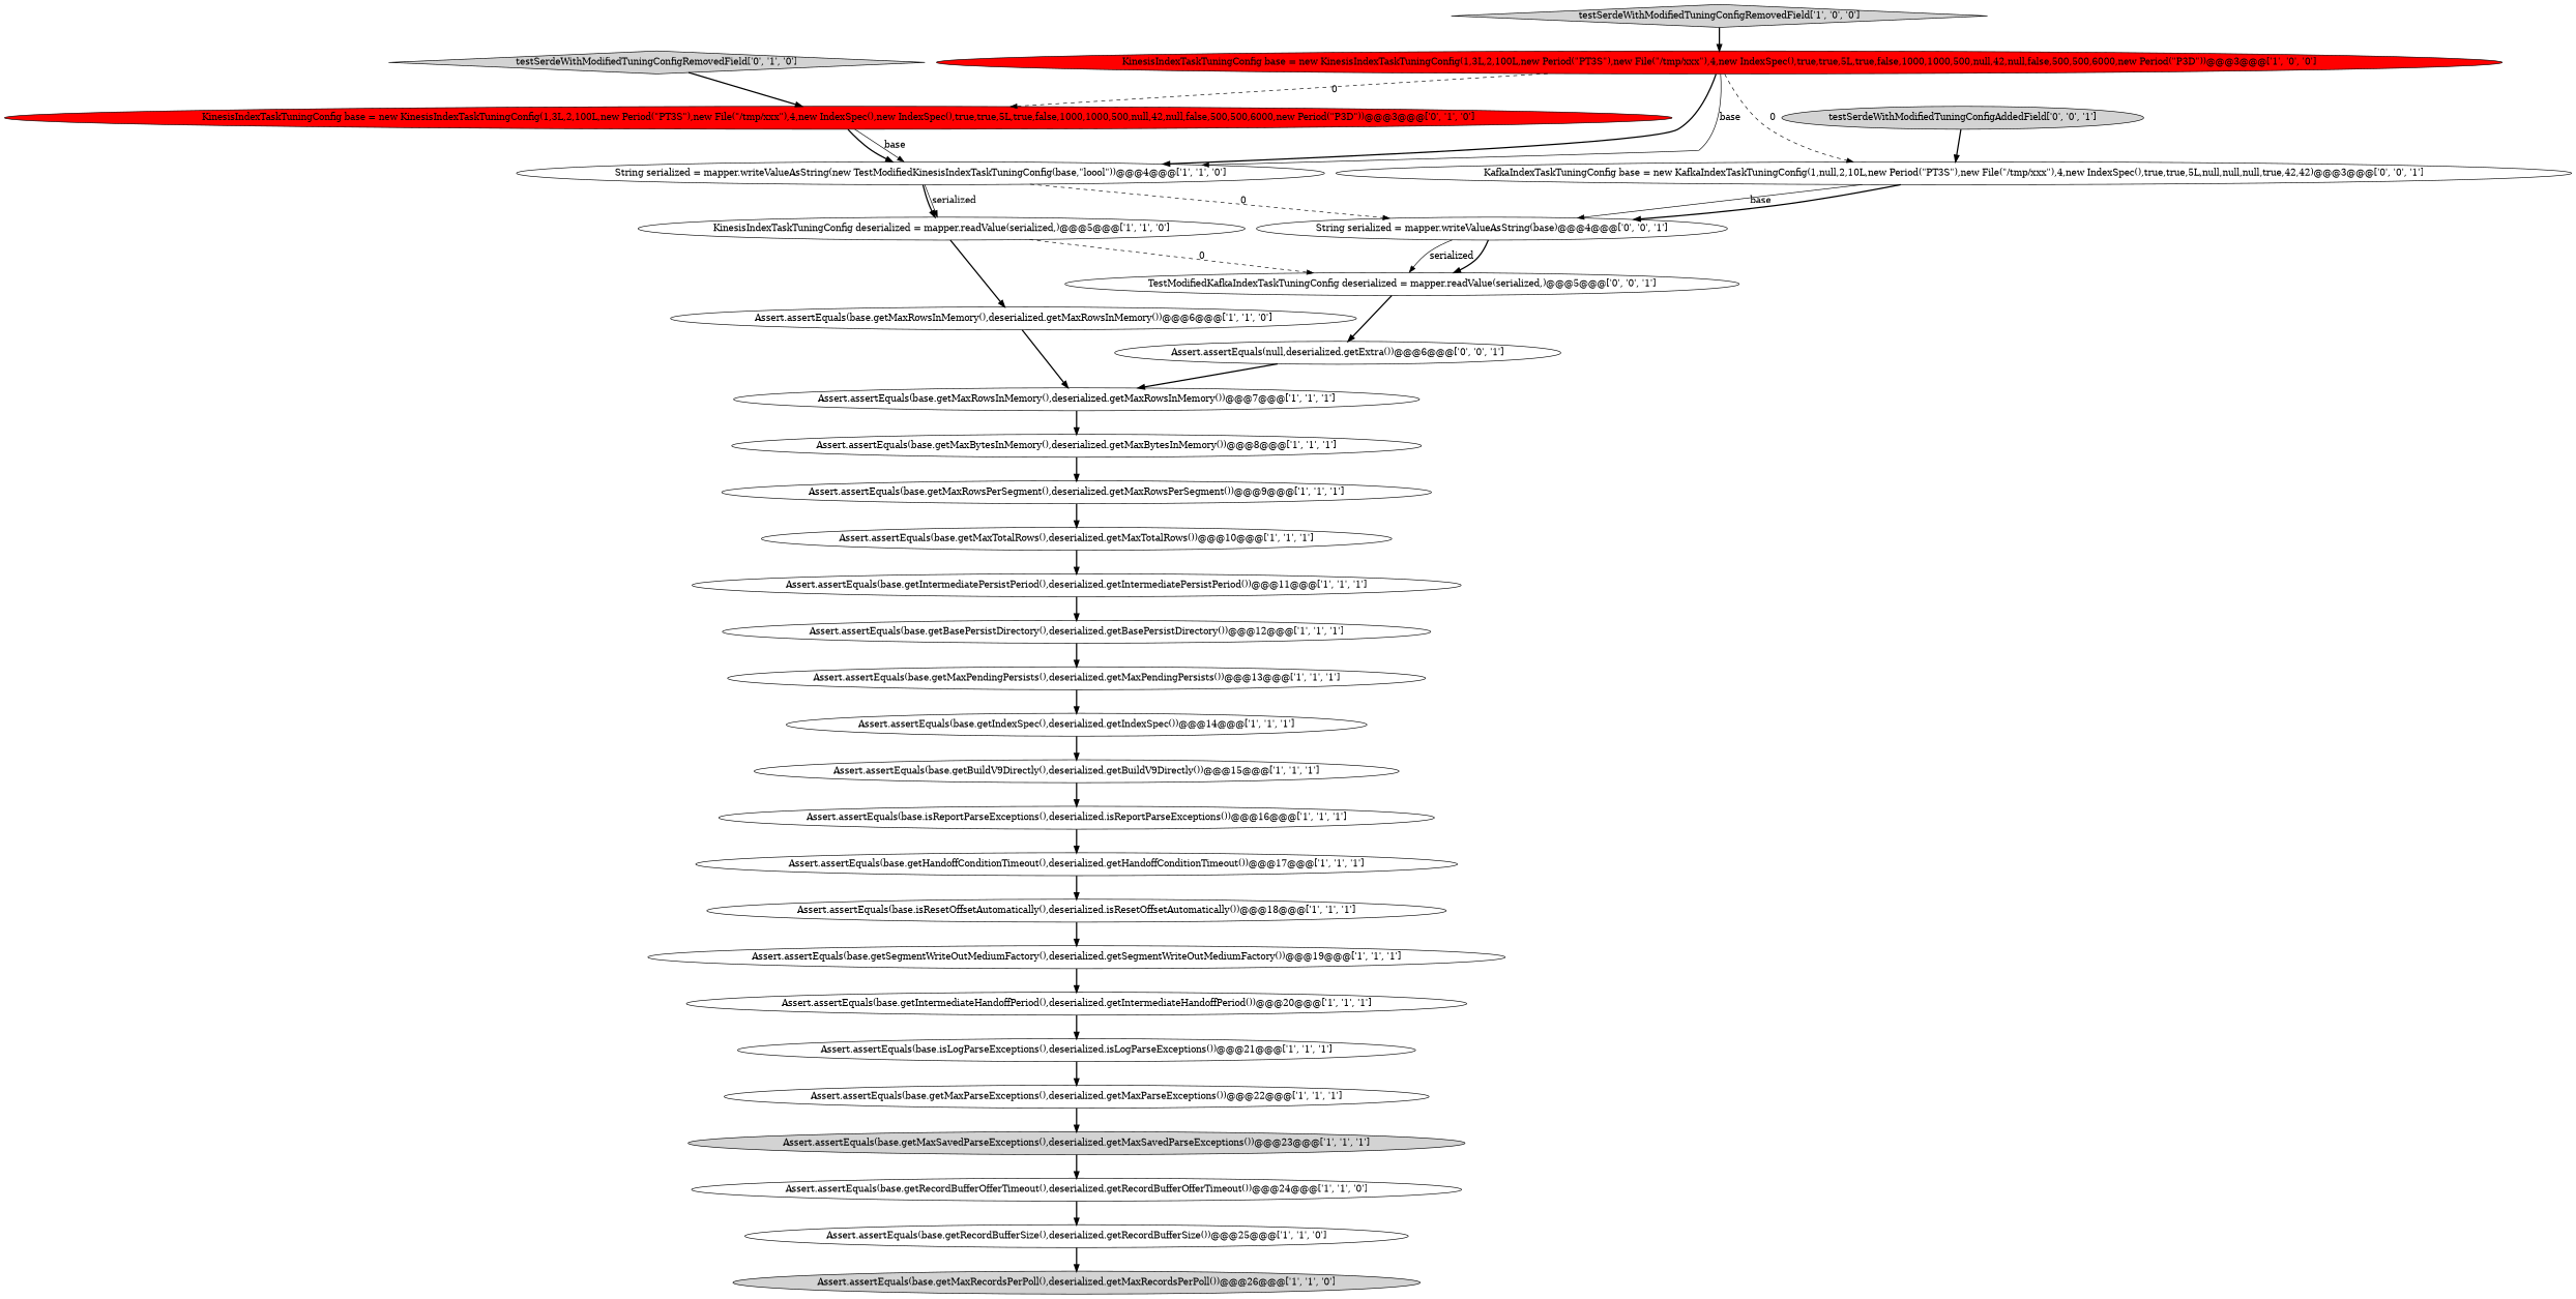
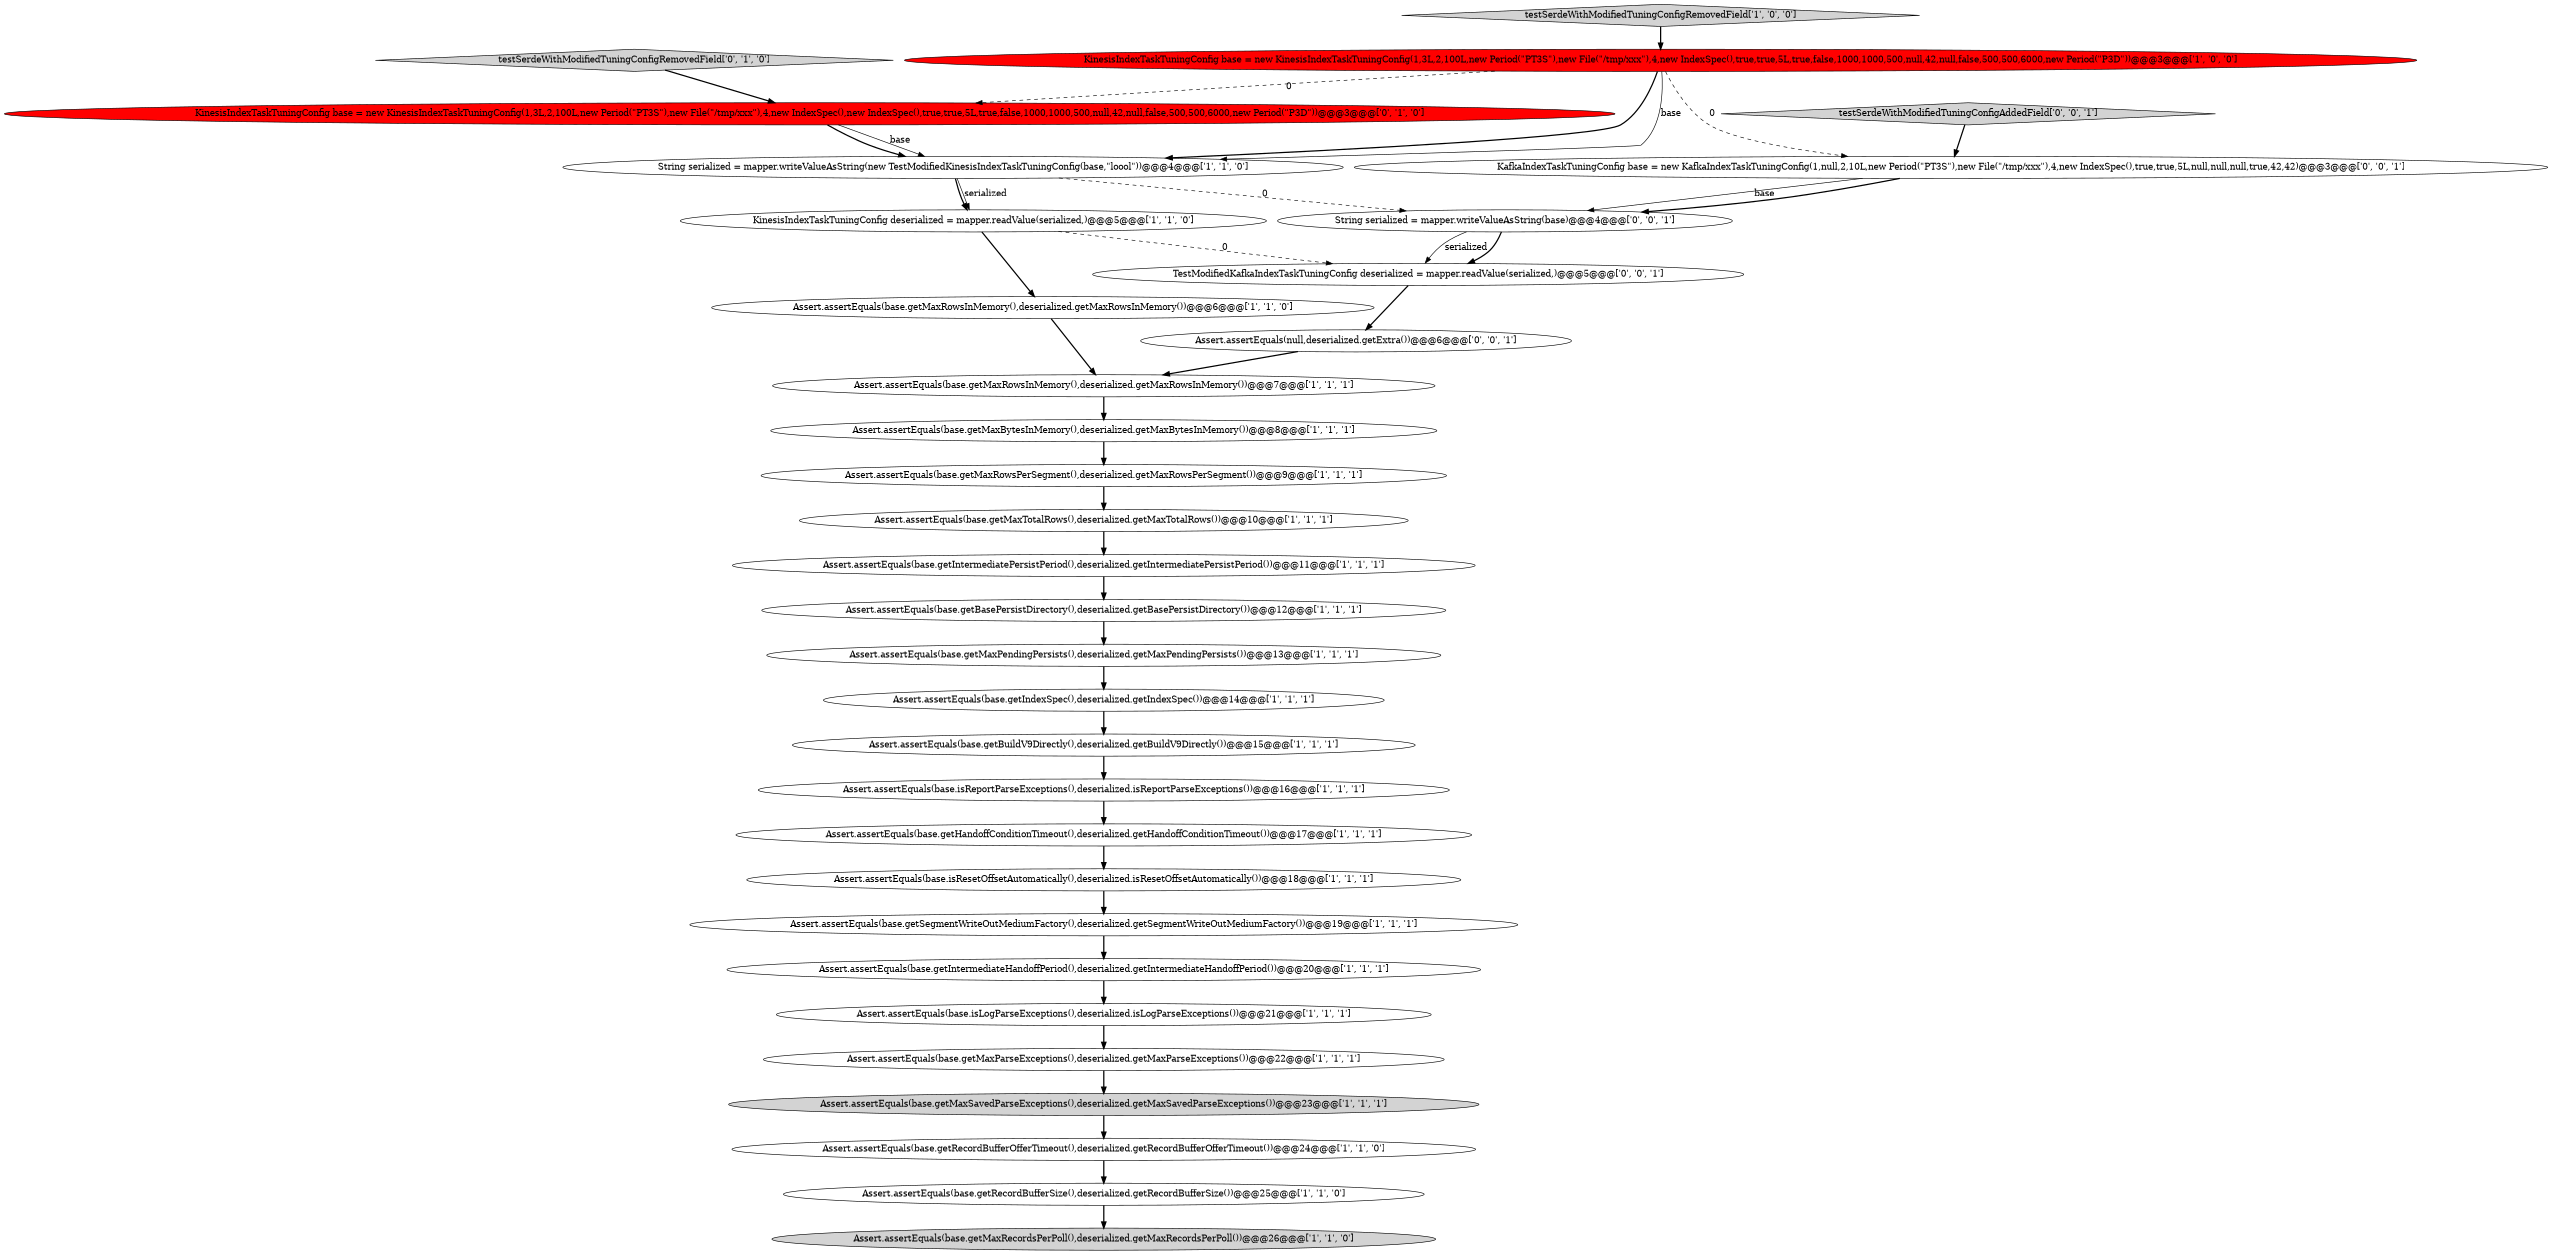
  digraph {
    node [fillcolor=white shape=ellipse style=filled]
    edge [style=bold]
    n1 [label="Assert.assertEquals(base.getHandoffConditionTimeout(),deserialized.getHandoffConditionTimeout())@@@17@@@['1', '1', '1']"]
    n2 [label="Assert.assertEquals(base.isResetOffsetAutomatically(),deserialized.isResetOffsetAutomatically())@@@18@@@['1', '1', '1']"]
    n3 [label="String serialized = mapper.writeValueAsString(new TestModifiedKinesisIndexTaskTuningConfig(base,\"loool\"))@@@4@@@['1', '1', '0']"]
    n4 [label="String serialized = mapper.writeValueAsString(base)@@@4@@@['0', '0', '1']"]
    n5 [label="KinesisIndexTaskTuningConfig deserialized = mapper.readValue(serialized,)@@@5@@@['1', '1', '0']"]
    n6 [label="Assert.assertEquals(base.getMaxBytesInMemory(),deserialized.getMaxBytesInMemory())@@@8@@@['1', '1', '1']"]
    n7 [label="Assert.assertEquals(base.getMaxRowsPerSegment(),deserialized.getMaxRowsPerSegment())@@@9@@@['1', '1', '1']"]
    n8 [fillcolor=lightgray label="Assert.assertEquals(base.getMaxRecordsPerPoll(),deserialized.getMaxRecordsPerPoll())@@@26@@@['1', '1', '0']"]
    n9 [label="Assert.assertEquals(base.getMaxPendingPersists(),deserialized.getMaxPendingPersists())@@@13@@@['1', '1', '1']"]
    n10 [label="Assert.assertEquals(base.getIndexSpec(),deserialized.getIndexSpec())@@@14@@@['1', '1', '1']"]
    n11 [fillcolor=lightgray label="Assert.assertEquals(base.getMaxSavedParseExceptions(),deserialized.getMaxSavedParseExceptions())@@@23@@@['1', '1', '1']"]
    n12 [label="Assert.assertEquals(base.getRecordBufferOfferTimeout(),deserialized.getRecordBufferOfferTimeout())@@@24@@@['1', '1', '0']"]
    n13 [label="TestModifiedKafkaIndexTaskTuningConfig deserialized = mapper.readValue(serialized,)@@@5@@@['0', '0', '1']"]
    n14 [label="Assert.assertEquals(base.getBuildV9Directly(),deserialized.getBuildV9Directly())@@@15@@@['1', '1', '1']"]
    n15 [label="Assert.assertEquals(base.isReportParseExceptions(),deserialized.isReportParseExceptions())@@@16@@@['1', '1', '1']"]
    n16 [label="Assert.assertEquals(base.isLogParseExceptions(),deserialized.isLogParseExceptions())@@@21@@@['1', '1', '1']"]
    n17 [label="Assert.assertEquals(base.getMaxParseExceptions(),deserialized.getMaxParseExceptions())@@@22@@@['1', '1', '1']"]
    n18 [label="Assert.assertEquals(null,deserialized.getExtra())@@@6@@@['0', '0', '1']"]
    n19 [label="Assert.assertEquals(base.getMaxRowsInMemory(),deserialized.getMaxRowsInMemory())@@@6@@@['1', '1', '0']"]
    n20 [label="Assert.assertEquals(base.getMaxRowsInMemory(),deserialized.getMaxRowsInMemory())@@@7@@@['1', '1', '1']"]
    n21 [label="Assert.assertEquals(base.getRecordBufferSize(),deserialized.getRecordBufferSize())@@@25@@@['1', '1', '0']"]
    n22 [fillcolor=red label="KinesisIndexTaskTuningConfig base = new KinesisIndexTaskTuningConfig(1,3L,2,100L,new Period(\"PT3S\"),new File(\"/tmp/xxx\"),4,new IndexSpec(),true,true,5L,true,false,1000,1000,500,null,42,null,false,500,500,6000,new Period(\"P3D\"))@@@3@@@['1', '0', '0']"]
    n23 [fillcolor=red label="KinesisIndexTaskTuningConfig base = new KinesisIndexTaskTuningConfig(1,3L,2,100L,new Period(\"PT3S\"),new File(\"/tmp/xxx\"),4,new IndexSpec(),new IndexSpec(),true,true,5L,true,false,1000,1000,500,null,42,null,false,500,500,6000,new Period(\"P3D\"))@@@3@@@['0', '1', '0']"]
    n24 [label="KafkaIndexTaskTuningConfig base = new KafkaIndexTaskTuningConfig(1,null,2,10L,new Period(\"PT3S\"),new File(\"/tmp/xxx\"),4,new IndexSpec(),true,true,5L,null,null,null,true,42,42)@@@3@@@['0', '0', '1']"]
    n25 [label="Assert.assertEquals(base.getMaxTotalRows(),deserialized.getMaxTotalRows())@@@10@@@['1', '1', '1']"]
    n26 [fillcolor=lightgray label="testSerdeWithModifiedTuningConfigRemovedField['1', '0', '0']" shape=diamond]
    n27 [label="Assert.assertEquals(base.getSegmentWriteOutMediumFactory(),deserialized.getSegmentWriteOutMediumFactory())@@@19@@@['1', '1', '1']"]
    n28 [label="Assert.assertEquals(base.getIntermediateHandoffPeriod(),deserialized.getIntermediateHandoffPeriod())@@@20@@@['1', '1', '1']"]
    n29 [label="Assert.assertEquals(base.getIntermediatePersistPeriod(),deserialized.getIntermediatePersistPeriod())@@@11@@@['1', '1', '1']"]
    n30 [label="Assert.assertEquals(base.getBasePersistDirectory(),deserialized.getBasePersistDirectory())@@@12@@@['1', '1', '1']"]
    n31 [fillcolor=lightgray label="testSerdeWithModifiedTuningConfigRemovedField['0', '1', '0']" shape=diamond]
-   n32 [fillcolor=lightgray label="testSerdeWithModifiedTuningConfigAddedField['0', '0', '1']"]
+   n32 [fillcolor=lightgray label="testSerdeWithModifiedTuningConfigAddedField['0', '0', '1']" shape=diamond]
    n1 -> n2
    n2 -> n27
    n3 -> n4 [label=0 style=dashed]
    n3 -> n5 [label=serialized style=solid]
    n3 -> n5
    n4 -> n13 [label=serialized style=solid]
    n4 -> n13
    n5 -> n13 [label=0 style=dashed]
    n5 -> n19
    n6 -> n7
    n7 -> n25
    n9 -> n10
    n10 -> n14
    n11 -> n12
    n12 -> n21
    n13 -> n18
    n14 -> n15
    n15 -> n1
    n16 -> n17
    n17 -> n11
    n18 -> n20
    n19 -> n20
    n20 -> n6
    n21 -> n8
    n22 -> n3 [label=base style=solid]
    n22 -> n3
    n22 -> n23 [label=0 style=dashed]
    n22 -> n24 [label=0 style=dashed]
    n23 -> n3
    n23 -> n3 [label=base style=solid]
    n24 -> n4 [label=base style=solid]
    n24 -> n4
    n25 -> n29
    n26 -> n22
    n27 -> n28
    n28 -> n16
    n29 -> n30
    n30 -> n9
    n31 -> n23
    n32 -> n24
  }
